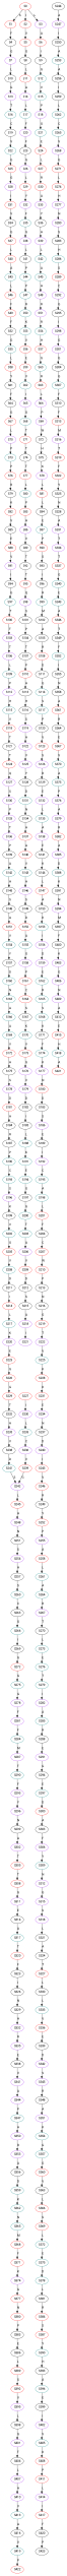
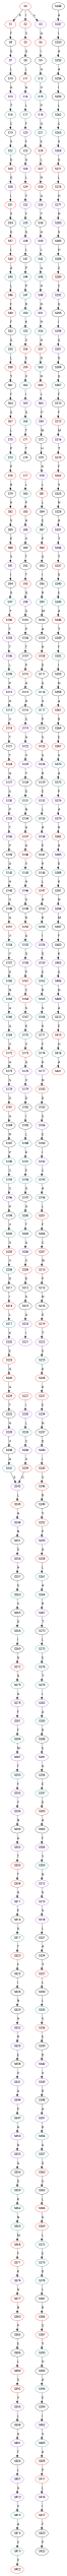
  strict digraph {
    fontname=Roboto
    node [color=black fontname=Roboto]
    edge [fontname=Roboto]
    S0 [color=red]
    S1 [color=red]
    S2 [color=red]
    S3 [color=purple]
    S4
    S5 [color=red]
    S6 [color=red]
    S7 [color=purple]
    S8
    S9
    S10
    S11 [color=red]
    S12 [color=teal]
    S13 [color=purple]
    S14 [color=purple]
    S15 [color=teal]
    S16 [color=teal]
    S17 [color=teal]
    S18 [color=purple]
    S19
    S20 [color=purple]
    S21 [color=teal]
    S22 [color=teal]
    S23
    S24 [color=red]
    S25 [color=red]
    S26 [color=purple]
    S27 [color=red]
    S28 [color=purple]
    S29 [color=red]
    S30 [color=red]
    S31 [color=red]
    S32 [color=purple]
    S33 [color=purple]
    S34
    S35 [color=teal]
    S36
    S37 [color=red]
    S38 [color=purple]
    S39 [color=purple]
    S40 [color=red]
    S41
    S42 [color=teal]
    S43 [color=teal]
    S44 [color=teal]
    S45 [color=teal]
    S46 [color=red]
    S47 [color=teal]
    S48 [color=purple]
    S49 [color=red]
    S50 [color=teal]
    S51 [color=purple]
    S52
    S53 [color=teal]
    S54 [color=teal]
    S55 [color=teal]
    S56 [color=red]
    S57 [color=red]
    S58 [color=red]
    S59 [color=red]
    S60 [color=teal]
    S61
    S62 [color=teal]
    S63 [color=red]
    S64
    S65 [color=purple]
    S66 [color=purple]
    S67 [color=red]
    S68 [color=teal]
    S69 [color=purple]
    S70 [color=purple]
    S71 [color=red]
    S72
    S73 [color=teal]
    S74
    S75
    S76 [color=red]
    S77 [color=red]
    S78 [color=purple]
    S79
    S80 [color=teal]
    S81 [color=red]
    S82 [color=red]
    S83 [color=red]
    S84
    S85
    S86 [color=purple]
    S87 [color=teal]
    S88 [color=red]
    S89
    S90 [color=red]
    S91 [color=purple]
    S92
    S93
    S94
    S95 [color=red]
    S96
    S97 [color=teal]
    S98 [color=purple]
    S99 [color=teal]
    S100 [color=red]
    S101
    S102
    S103 [color=purple]
    S104
    S105
    S106 [color=purple]
    S107
    S108 [color=red]
    S109 [color=teal]
    S110 [color=red]
    S111
    S112 [color=purple]
    S113
    S114 [color=teal]
    S115 [color=teal]
    S116
    S117 [color=teal]
    S118 [color=red]
    S119 [color=purple]
    S120
    S121
    S122 [color=purple]
    S123 [color=red]
    S124 [color=red]
    S125 [color=purple]
    S126 [color=purple]
    S127 [color=purple]
    S128
    S129
    S130 [color=purple]
    S131 [color=teal]
    S132 [color=purple]
    S133 [color=purple]
    S134
    S135 [color=teal]
    S136 [color=purple]
    S137 [color=red]
    S138 [color=purple]
    S139
    S140 [color=red]
    S141
    S142 [color=teal]
    S143 [color=teal]
    S144
    S145
    S146 [color=purple]
    S147 [color=red]
    S148
    S149
    S150
    S151 [color=red]
    S152 [color=red]
    S153 [color=teal]
    S154 [color=teal]
    S155 [color=teal]
    S156 [color=purple]
    S157
    S158 [color=purple]
    S159 [color=purple]
    S160 [color=teal]
    S161 [color=red]
    S162 [color=teal]
    S163 [color=teal]
    S164 [color=red]
    S165 [color=teal]
    S166 [color=teal]
    S167
    S168 [color=teal]
    S169 [color=teal]
    S170 [color=teal]
    S171
    S172 [color=red]
    S173 [color=red]
    S174 [color=teal]
    S175
    S176 [color=purple]
    S177 [color=purple]
    S178 [color=purple]
    S179 [color=purple]
    S180 [color=red]
    S181 [color=red]
    S182
    S183
    S184
    S185
    S186 [color=purple]
    S187
    S188 [color=teal]
    S189
    S190 [color=teal]
    S191 [color=teal]
    S192 [color=purple]
    S193 [color=teal]
    S194 [color=teal]
    S195 [color=teal]
    S196 [color=purple]
    S197
    S198 [color=teal]
    S199
    S200 [color=teal]
    S201 [color=red]
    S202 [color=teal]
    S203 [color=teal]
    S204
    S205 [color=red]
    S206 [color=purple]
    S207 [color=red]
    S208 [color=teal]
    S209 [color=red]
    S210 [color=red]
    S211
    S212
    S213
    S214 [color=red]
    S215
    S216
    S217 [color=teal]
    S218 [color=purple]
    S219 [color=red]
    S220 [color=purple]
    S221 [color=purple]
    S222 [color=purple]
    S223 [color=red]
    S225 [color=teal]
    S226 [color=red]
    S228 [color=red]
    S229 [color=red]
    S227 [color=red]
    S230 [color=purple]
    S231 [color=red]
    S232
    S233 [color=teal]
    S234 [color=purple]
    S235 [color=purple]
    S236 [color=purple]
    S237
    S238
    S239 [color=red]
    S240 [color=purple]
    S241 [color=teal]
    S242 [color=purple]
    S243 [color=red]
    S245 [color=red]
    S246 [color=red]
    S247 [color=purple]
    S244
    S248 [color=purple]
    S249
    S250
    S251
    S252 [color=red]
    S253 [color=teal]
    S254 [color=purple]
    S255 [color=purple]
    S256
    S257
    S258 [color=red]
    S259
    S260 [color=teal]
    S261 [color=teal]
    S262 [color=teal]
    S263
    S264 [color=teal]
    S265 [color=teal]
    S266 [color=teal]
    S267 [color=purple]
    S268 [color=purple]
    S269
    S270
    S271 [color=red]
    S272 [color=red]
    S273 [color=teal]
    S274 [color=red]
    S275 [color=teal]
    S276 [color=teal]
    S277 [color=purple]
    S278 [color=purple]
    S279 [color=teal]
    S280 [color=purple]
    S281 [color=purple]
    S282 [color=purple]
    S283
    S284 [color=teal]
    S285 [color=teal]
    S286 [color=teal]
    S287 [color=purple]
    S288
    S289 [color=red]
    S290 [color=teal]
    S291 [color=purple]
    S292 [color=purple]
    S293 [color=purple]
    S294
    S295
    S296 [color=purple]
    S297 [color=teal]
    S298 [color=purple]
    S299
    S300 [color=red]
    S301 [color=purple]
    S302 [color=purple]
    S303
    S304
    S305 [color=red]
    S306 [color=purple]
    S307 [color=teal]
    S308 [color=red]
    S309 [color=teal]
    S310
    S311 [color=purple]
    S312 [color=purple]
    S313 [color=red]
    S314
    S315 [color=purple]
    S316 [color=purple]
    S317 [color=teal]
    S318 [color=purple]
    S319 [color=red]
    S320 [color=red]
    S321
    S322 [color=red]
    S323
    S324
    S325
    S326
    S327 [color=red]
    S328
    S329
    S330
    S331 [color=purple]
    S332 [color=purple]
    S333 [color=teal]
    S334 [color=purple]
    S335 [color=purple]
    S336 [color=red]
    S337 [color=red]
    S338
    S339
    S340 [color=teal]
    S341 [color=purple]
    S342 [color=purple]
    S343 [color=teal]
    S344 [color=purple]
    S345 [color=purple]
    S346 [color=red]
    S347 [color=teal]
    S348
    S349
    S350 [color=purple]
    S351 [color=purple]
    S352 [color=teal]
    S353 [color=purple]
    S354 [color=teal]
    S355
    S356
    S357 [color=teal]
    S358
    S359 [color=teal]
    S360 [color=red]
    S361 [color=red]
    S362 [color=teal]
    S363
    S364
    S365 [color=teal]
    S366 [color=red]
    S367 [color=red]
    S368 [color=red]
    S369 [color=red]
    S370 [color=teal]
    S371 [color=red]
    S372 [color=teal]
    S373 [color=teal]
    S374 [color=purple]
    S375 [color=teal]
    S376 [color=purple]
    S377 [color=red]
    S378 [color=teal]
    S379 [color=purple]
    S380 [color=red]
    S381
    S382 [color=red]
    S383
    S384 [color=red]
    S385 [color=purple]
    S386
    S387 [color=red]
    S388 [color=teal]
    S389 [color=red]
    S390 [color=teal]
    S391
    S392 [color=red]
    S393
    S394 [color=purple]
    S395 [color=purple]
    S396 [color=teal]
    S397
    S398
    S399
    S400
    S401 [color=purple]
    S402 [color=purple]
    S403 [color=purple]
    S404
    S405 [color=teal]
    S406 [color=purple]
    S407 [color=purple]
    S408 [color=red]
    S409 [color=purple]
    S410 [color=purple]
    S411 [color=red]
    S412
    S413 [color=teal]
    S414 [color=purple]
    S415 [color=red]
    S416
    S417 [color=red]
    S418 [color=teal]
    S419 [color=teal]
    S420
    S421 [color=red]
    S422 [color=red]
    S423
    S0 -> S1 [label=S]
    S0 -> S2 [label=I]
    S0 -> S3 [label=L]
    S1 -> S4 [label=F]
    S2 -> S5 [label=V]
    S3 -> S6 [label=A]
    S4 -> S7 [label=G]
    S5 -> S8 [label=G]
    S6 -> S9 [label=I]
    S7 -> S10 [label=L]
    S8 -> S11 [label=L]
    S9 -> S12 [label=G]
    S10 -> S13 [label=G]
    S11 -> S14 [label=A]
    S12 -> S15 [label=V]
    S13 -> S16 [label=T]
    S14 -> S17 [label=L]
    S15 -> S18 [label=P]
    S16 -> S19 [label=C]
    S17 -> S20 [label=F]
    S18 -> S21 [label=G]
    S19 -> S22 [label=V]
    S20 -> S23 [label=F]
    S21 -> S24 [label=E]
    S22 -> S25 [label=G]
    S23 -> S26 [label=G]
    S24 -> S27 [label=L]
    S25 -> S28 [label=G]
    S26 -> S29 [label=L]
    S27 -> S30 [label=R]
    S28 -> S31 [label=I]
    S29 -> S32 [label=Y]
    S30 -> S33 [label=A]
    S31 -> S34 [label=V]
    S32 -> S35 [label=F]
    S33 -> S36 [label=Y]
    S34 -> S37 [label=G]
    S35 -> S38 [label=G]
    S36 -> S39 [label=A]
    S37 -> S40 [label=L]
    S38 -> S41 [label=L]
    S39 -> S42 [label=L]
    S40 -> S43 [label=A]
    S41 -> S44 [label=P]
    S42 -> S45 [label=A]
    S43 -> S46 [label=L]
    S44 -> S47 [label=P]
    S45 -> S48 [label=H]
    S46 -> S49 [label=F]
    S47 -> S50 [label=R]
    S48 -> S51 [label=R]
    S49 -> S52 [label=F]
    S50 -> S53 [label=K]
    S51 -> S54 [label=R]
    S52 -> S55 [label=G]
    S53 -> S56 [label=V]
    S54 -> S57 [label=H]
    S55 -> S58 [label=L]
    S56 -> S59 [label=E]
    S57 -> S60 [label=G]
    S58 -> S61 [label=Y]
    S59 -> S62 [label=V]
    S60 -> S63 [label=R]
    S61 -> S64 [label=F]
    S62 -> S65 [label=I]
    S63 -> S66 [label=L]
    S64 -> S67 [label=G]
    S65 -> S68 [label=G]
    S66 -> S69 [label=P]
    S67 -> S70 [label=L]
    S68 -> S71 [label=T]
    S69 -> S72 [label=W]
    S70 -> S73 [label=P]
    S71 -> S74 [label=T]
    S72 -> S75 [label=H]
    S73 -> S76 [label=P]
-   S74 -> S77 [label=T]
    S75 -> S78 [label=K]
    S76 -> S79 [label=R]
    S77 -> S80 [label=L]
    S78 -> S81 [label=L]
    S79 -> S82 [label=K]
    S80 -> S83 [label=P]
    S81 -> S84 [label=L]
    S82 -> S85 [label=V]
    S83 -> S86 [label=H]
    S84 -> S87 [label=E]
    S85 -> S88 [label=E]
    S86 -> S89 [label=V]
    S87 -> S90 [label=P]
    S88 -> S91 [label=V]
    S89 -> S92 [label=T]
    S90 -> S93 [label=S]
    S91 -> S94 [label=I]
    S92 -> S95 [label=T]
    S93 -> S96 [label=I]
    S94 -> S97 [label=G]
    S95 -> S98 [label=Q]
    S96 -> S99 [label=R]
    S97 -> S100 [label=T]
    S98 -> S101 [label=S]
    S99 -> S102 [label=M]
    S100 -> S103 [label=T]
    S101 -> S104 [label=P]
    S102 -> S105 [label=A]
    S103 -> S106 [label=T]
    S104 -> S107 [label=T]
    S105 -> S108 [label=R]
    S106 -> S109 [label=L]
    S107 -> S110 [label=P]
    S108 -> S111 [label=D]
    S109 -> S112 [label=P]
    S110 -> S113 [label=A]
    S111 -> S114 [label=G]
    S112 -> S115 [label=H]
    S113 -> S116 [label=H]
    S114 -> S117 [label=V]
    S115 -> S118 [label=V]
    S116 -> S119 [label=S]
    S117 -> S120 [label=P]
    S118 -> S121 [label=T]
    S119 -> S122 [label=A]
    S120 -> S123 [label=V]
    S121 -> S124 [label=T]
    S122 -> S125 [label=V]
    S123 -> S126 [label=S]
    S124 -> S127 [label=Q]
    S125 -> S128 [label=Y]
    S126 -> S129 [label=R]
    S127 -> S130 [label=S]
    S128 -> S131 [label=D]
    S129 -> S132 [label=E]
    S130 -> S133 [label=P]
    S131 -> S134 [label=N]
    S132 -> S135 [label=L]
    S133 -> S136 [label=T]
    S134 -> S137 [label=A]
    S135 -> S138 [label=A]
    S136 -> S139 [label=P]
    S137 -> S140 [label=A]
    S138 -> S141 [label=E]
    S139 -> S142 [label=A]
    S140 -> S143 [label=V]
    S141 -> S144 [label=K]
    S142 -> S145 [label=H]
    S143 -> S146 [label=A]
    S144 -> S147 [label=L]
    S145 -> S148 [label=S]
    S146 -> S149 [label=S]
    S147 -> S150 [label=A]
    S148 -> S151 [label=A]
    S149 -> S152 [label=D]
    S150 -> S153 [label=K]
    S151 -> S154 [label=V]
    S152 -> S155 [label=A]
    S153 -> S156 [label=I]
    S154 -> S157 [label=Y]
    S155 -> S158 [label=G]
    S156 -> S159 [label=D]
    S157 -> S160 [label=D]
    S158 -> S161 [label=P]
    S159 -> S162 [label=E]
    S160 -> S163 [label=N]
    S161 -> S164 [label=C]
    S162 -> S165 [label=R]
    S163 -> S166 [label=A]
    S164 -> S167 [label=S]
    S165 -> S168 [label=V]
    S166 -> S169 [label=A]
    S167 -> S170 [label=K]
    S168 -> S171 [label=K]
    S169 -> S172 [label=V]
    S170 -> S173 [label=V]
    S171 -> S174 [label=F]
    S172 -> S175 [label=A]
    S173 -> S176 [label=G]
    S174 -> S177 [label=K]
    S175 -> S178 [label=S]
    S176 -> S179 [label=V]
    S177 -> S180 [label=N]
    S178 -> S181 [label=D]
    S179 -> S182 [label=D]
    S180 -> S183 [label=D]
    S181 -> S184 [label=A]
    S182 -> S185 [label=I]
    S183 -> S186 [label=S]
    S184 -> S187 [label=R]
    S185 -> S188 [label=L]
    S186 -> S189 [label=E]
    S187 -> S190 [label=P]
    S188 -> S191 [label=K]
    S189 -> S192 [label=I]
    S190 -> S193 [label=C]
    S191 -> S194 [label=E]
    S192 -> S195 [label=C]
    S193 -> S196 [label=S]
    S194 -> S197 [label=G]
    S195 -> S198 [label=A]
    S196 -> S199 [label=K]
    S197 -> S200 [label=G]
    S198 -> S201 [label=L]
    S199 -> S202 [label=V]
    S200 -> S203 [label=T]
    S201 -> S204 [label=F]
    S202 -> S205 [label=G]
    S203 -> S206 [label=A]
    S204 -> S207 [label=C]
    S205 -> S208 [label=V]
    S206 -> S209 [label=V]
    S207 -> S210 [label=W]
    S208 -> S211 [label=D]
    S209 -> S212 [label=D]
    S210 -> S213 [label=P]
    S211 -> S214 [label=I]
    S212 -> S215 [label=S]
    S213 -> S216 [label=N]
    S214 -> S217 [label=L]
    S215 -> S218 [label=A]
    S216 -> S219 [label=G]
    S217 -> S220 [label=K]
    S218 -> S221 [label=I]
    S219 -> S222 [label=T]
    S220 -> S223 [label=E]
    S222 -> S225 [label=V]
    S223 -> S226 [label=G]
    S225 -> S228 [label=K]
    S226 -> S229 [label=G]
    S228 -> S231 [label=K]
    S229 -> S232 [label=T]
    S227 -> S230 [label=I]
    S230 -> S233 [label=L]
    S231 -> S234 [label=E]
    S232 -> S235 [label=A]
    S233 -> S236 [label=C]
    S234 -> S237 [label=N]
    S235 -> S238 [label=V]
    S236 -> S239 [label=V]
    S237 -> S240 [label=D]
    S238 -> S241 [label=D]
    S239 -> S242 [label=G]
    S240 -> S243 [label=I]
    S241 -> S242 [label=S]
    S242 -> S245 [label=L]
    S243 -> S246 [label=V]
    S245 -> S248 [label=H]
    S246 -> S249 [label=R]
    S247 -> S250 [label=I]
    S244 -> S247 [label=A]
    S248 -> S251 [label=N]
    S249 -> S252 [label=Y]
    S250 -> S253 [label=A]
    S251 -> S254 [label=S]
    S252 -> S255 [label=P]
    S253 -> S256 [label=A]
    S254 -> S257 [label=H]
    S255 -> S258 [label=A]
    S256 -> S259 [label=I]
    S257 -> S260 [label=S]
    S258 -> S261 [label=L]
    S259 -> S262 [label=L]
    S260 -> S263 [label=C]
    S261 -> S264 [label=A]
    S262 -> S265 [label=C]
    S263 -> S266 [label=G]
    S264 -> S267 [label=R]
    S265 -> S268 [label=V]
    S266 -> S269 [label=I]
    S267 -> S270 [label=T]
    S268 -> S271 [label=G]
    S269 -> S272 [label=G]
    S270 -> S273 [label=L]
    S271 -> S274 [label=L]
    S272 -> S275 [label=G]
    S273 -> S276 [label=E]
    S274 -> S277 [label=H]
    S275 -> S278 [label=G]
    S276 -> S279 [label=T]
    S277 -> S280 [label=N]
    S278 -> S281 [label=F]
    S279 -> S282 [label=I]
    S280 -> S283 [label=S]
    S281 -> S284 [label=F]
    S282 -> S285 [label=A]
    S283 -> S286 [label=H]
    S284 -> S287 [label=M]
    S285 -> S288 [label=R]
    S286 -> S289 [label=S]
    S287 -> S290 [label=T]
    S288 -> S291 [label=E]
    S289 -> S292 [label=C]
    S290 -> S293 [label=F]
    S291 -> S294 [label=G]
    S292 -> S295 [label=G]
    S293 -> S296 [label=Y]
    S294 -> S297 [label=E]
    S295 -> S298 [label=I]
    S296 -> S299 [label=N]
    S297 -> S300 [label=D]
    S298 -> S301 [label=G]
    S299 -> S302 [label=A]
    S300 -> S303 [label=A]
    S301 -> S304 [label=G]
    S302 -> S305 [label=T]
    S303 -> S306 [label=F]
    S304 -> S307 [label=G]
    S305 -> S308 [label=T]
    S306 -> S309 [label=Y]
    S307 -> S310 [label=F]
    S308 -> S311 [label=G]
    S309 -> S312 [label=N]
    S310 -> S313 [label=F]
    S311 -> S314 [label=E]
    S312 -> S315 [label=G]
    S313 -> S316 [label=M]
    S314 -> S317 [label=A]
    S315 -> S318 [label=S]
    S316 -> S319 [label=T]
    S317 -> S320 [label=T]
    S318 -> S321 [label=L]
    S319 -> S322 [label=F]
    S320 -> S323 [label=F]
    S321 -> S324 [label=A]
    S322 -> S325 [label=Y]
    S323 -> S326 [label=I]
    S324 -> S327 [label=T]
    S325 -> S328 [label=N]
    S326 -> S329 [label=N]
    S327 -> S330 [label=L]
    S328 -> S331 [label=A]
    S329 -> S332 [label=A]
    S330 -> S333 [label=L]
    S331 -> S334 [label=T]
    S332 -> S335 [label=R]
    S333 -> S336 [label=V]
    S334 -> S337 [label=T]
    S335 -> S338 [label=E]
    S336 -> S339 [label=E]
    S337 -> S340 [label=G]
    S338 -> S341 [label=V]
    S339 -> S342 [label=D]
    S340 -> S343 [label=E]
    S341 -> S344 [label=A]
    S342 -> S345 [label=V]
    S343 -> S346 [label=A]
    S344 -> S347 [label=P]
    S345 -> S348 [label=R]
    S346 -> S349 [label=T]
    S347 -> S350 [label=A]
    S348 -> S351 [label=A]
    S349 -> S352 [label=F]
    S350 -> S353 [label=R]
    S351 -> S354 [label=K]
    S352 -> S355 [label=I]
    S353 -> S356 [label=A]
    S354 -> S357 [label=G]
    S355 -> S358 [label=N]
    S356 -> S359 [label=D]
    S357 -> S360 [label=G]
    S358 -> S361 [label=A]
    S359 -> S362 [label=K]
    S360 -> S363 [label=V]
    S361 -> S364 [label=R]
    S362 -> S365 [label=N]
    S363 -> S366 [label=L]
    S364 -> S367 [label=E]
    S365 -> S368 [label=M]
    S366 -> S369 [label=S]
    S367 -> S370 [label=V]
    S368 -> S371 [label=F]
    S369 -> S372 [label=L]
    S370 -> S373 [label=A]
    S371 -> S374 [label=K]
    S372 -> S375 [label=E]
    S373 -> S376 [label=P]
    S374 -> S377 [label=G]
    S375 -> S378 [label=D]
    S376 -> S379 [label=A]
    S377 -> S380 [label=N]
    S378 -> S381 [label=L]
    S379 -> S382 [label=R]
    S380 -> S383 [label=P]
    S381 -> S384 [label=R]
    S382 -> S385 [label=A]
    S383 -> S386 [label=E]
    S384 -> S387 [label=S]
    S385 -> S388 [label=D]
    S386 -> S389 [label=L]
    S387 -> S390 [label=Y]
    S388 -> S391 [label=K]
    S389 -> S392 [label=S]
    S390 -> S393 [label=H]
    S391 -> S394 [label=N]
    S392 -> S395 [label=V]
    S393 -> S396 [label=A]
    S394 -> S397 [label=M]
    S395 -> S398 [label=L]
    S396 -> S399 [label=E]
    S397 -> S400 [label=F]
    S398 -> S401 [label=G]
    S399 -> S402 [label=I]
    S400 -> S403 [label=K]
    S401 -> S404 [label=T]
    S402 -> S405 [label=V]
    S403 -> S406 [label=G]
    S404 -> S407 [label=L]
    S405 -> S408 [label=K]
    S406 -> S409 [label=N]
    S407 -> S410 [label=A]
    S408 -> S411 [label=P]
    S409 -> S412 [label=A]
    S410 -> S413 [label=V]
    S411 -> S414 [label=L]
    S412 -> S415 [label=E]
    S413 -> S416 [label=A]
    S414 -> S417 [label=I]
    S415 -> S418 [label=H]
    S416 -> S419 [label=V]
    S417 -> S420 [label=F]
    S418 -> S421 [label=A]
    S419 -> S422 [label=P]
    S420 -> S423 [label=P]
  }
